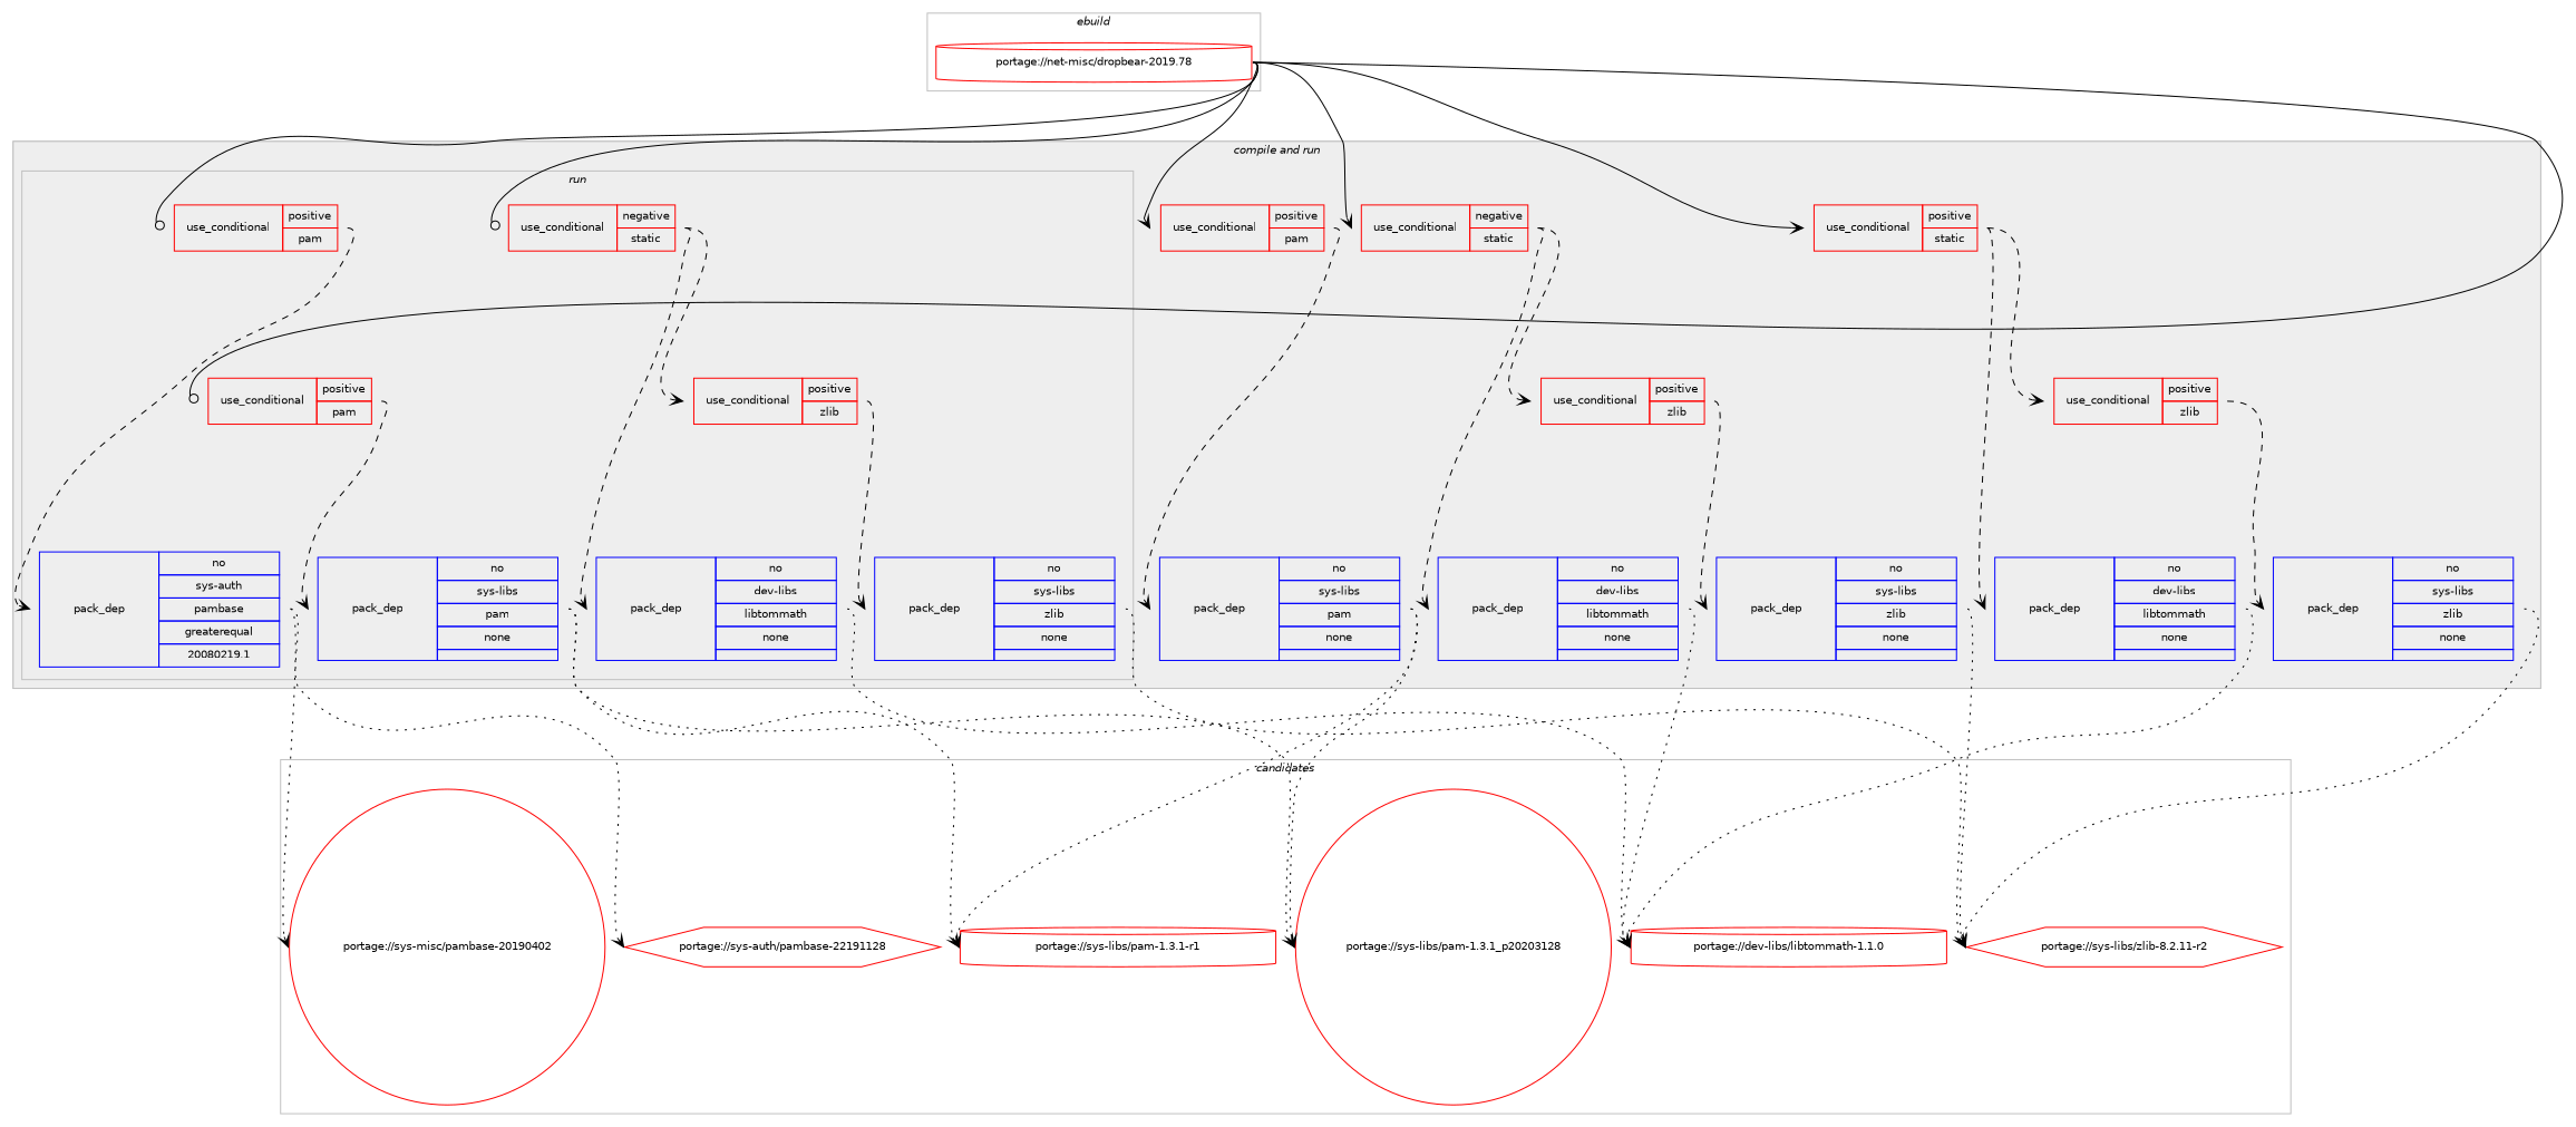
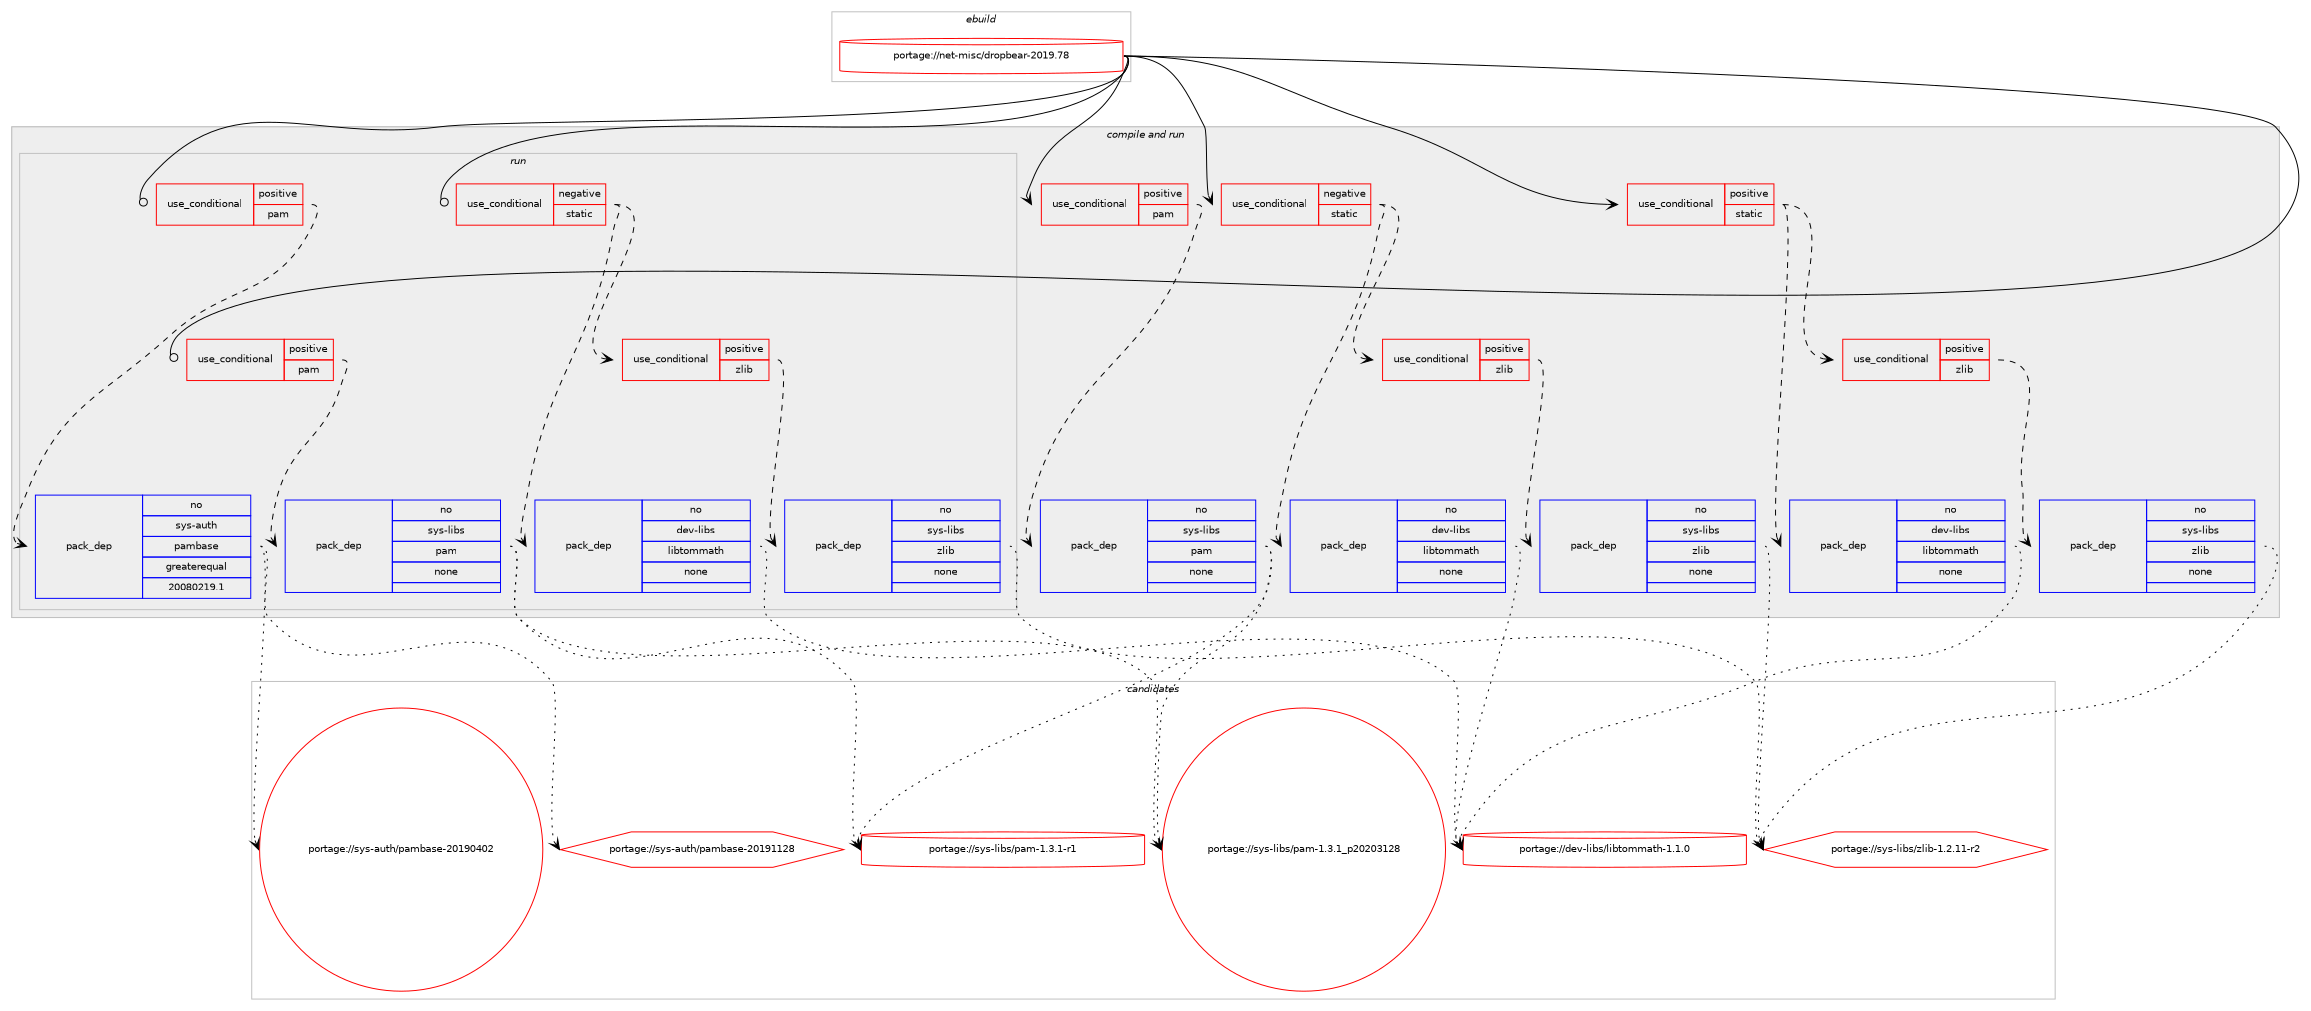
  digraph {
    compound=true
    concentrate=true
    fontname=Helvetica
    fontsize=10
    newrank=true
    rankdir=TB
    ranksep=1.5
    node [color=red fontname=Helvetica fontsize=10 shape=none]
    edge [arrowhead=vee headport=w style=dotted tailport=e weight=20]
    n1 [label="portage://net-misc/dropbear-2019.78" shape=cylinder width=4]
    n2 [color=blue label=<<TABLE BORDER="0" CELLBORDER="1" CELLSPACING="0" CELLPADDING="4" WIDTH="220"><TR><TD ROWSPAN="6" CELLPADDING="30">pack_dep</TD></TR><TR><TD WIDTH="110">no</TD></TR><TR><TD>sys-libs</TD></TR><TR><TD>zlib</TD></TR><TR><TD>none</TD></TR><TR><TD></TD></TR></TABLE>>]
    n3 [label=<<TABLE BORDER="0" CELLBORDER="1" CELLSPACING="0" CELLPADDING="4"><TR><TD ROWSPAN="3" CELLPADDING="10">use_conditional</TD></TR><TR><TD>positive</TD></TR><TR><TD>zlib</TD></TR></TABLE>>]
    n4 [color=blue label=<<TABLE BORDER="0" CELLBORDER="1" CELLSPACING="0" CELLPADDING="4" WIDTH="220"><TR><TD ROWSPAN="6" CELLPADDING="30">pack_dep</TD></TR><TR><TD WIDTH="110">no</TD></TR><TR><TD>dev-libs</TD></TR><TR><TD>libtommath</TD></TR><TR><TD>none</TD></TR><TR><TD></TD></TR></TABLE>>]
    n5 [label=<<TABLE BORDER="0" CELLBORDER="1" CELLSPACING="0" CELLPADDING="4"><TR><TD ROWSPAN="3" CELLPADDING="10">use_conditional</TD></TR><TR><TD>negative</TD></TR><TR><TD>static</TD></TR></TABLE>>]
    n6 [color=blue label=<<TABLE BORDER="0" CELLBORDER="1" CELLSPACING="0" CELLPADDING="4" WIDTH="220"><TR><TD ROWSPAN="6" CELLPADDING="30">pack_dep</TD></TR><TR><TD WIDTH="110">no</TD></TR><TR><TD>sys-libs</TD></TR><TR><TD>pam</TD></TR><TR><TD>none</TD></TR><TR><TD></TD></TR></TABLE>>]
    n7 [label=<<TABLE BORDER="0" CELLBORDER="1" CELLSPACING="0" CELLPADDING="4"><TR><TD ROWSPAN="3" CELLPADDING="10">use_conditional</TD></TR><TR><TD>positive</TD></TR><TR><TD>pam</TD></TR></TABLE>>]
    n8 [color=blue label=<<TABLE BORDER="0" CELLBORDER="1" CELLSPACING="0" CELLPADDING="4" WIDTH="220"><TR><TD ROWSPAN="6" CELLPADDING="30">pack_dep</TD></TR><TR><TD WIDTH="110">no</TD></TR><TR><TD>sys-libs</TD></TR><TR><TD>zlib</TD></TR><TR><TD>none</TD></TR><TR><TD></TD></TR></TABLE>>]
    n9 [label=<<TABLE BORDER="0" CELLBORDER="1" CELLSPACING="0" CELLPADDING="4"><TR><TD ROWSPAN="3" CELLPADDING="10">use_conditional</TD></TR><TR><TD>positive</TD></TR><TR><TD>zlib</TD></TR></TABLE>>]
    n10 [color=blue label=<<TABLE BORDER="0" CELLBORDER="1" CELLSPACING="0" CELLPADDING="4" WIDTH="220"><TR><TD ROWSPAN="6" CELLPADDING="30">pack_dep</TD></TR><TR><TD WIDTH="110">no</TD></TR><TR><TD>dev-libs</TD></TR><TR><TD>libtommath</TD></TR><TR><TD>none</TD></TR><TR><TD></TD></TR></TABLE>>]
    n11 [label=<<TABLE BORDER="0" CELLBORDER="1" CELLSPACING="0" CELLPADDING="4"><TR><TD ROWSPAN="3" CELLPADDING="10">use_conditional</TD></TR><TR><TD>positive</TD></TR><TR><TD>static</TD></TR></TABLE>>]
    n12 [color=blue label=<<TABLE BORDER="0" CELLBORDER="1" CELLSPACING="0" CELLPADDING="4" WIDTH="220"><TR><TD ROWSPAN="6" CELLPADDING="30">pack_dep</TD></TR><TR><TD WIDTH="110">no</TD></TR><TR><TD>sys-libs</TD></TR><TR><TD>zlib</TD></TR><TR><TD>none</TD></TR><TR><TD></TD></TR></TABLE>>]
    n13 [label=<<TABLE BORDER="0" CELLBORDER="1" CELLSPACING="0" CELLPADDING="4"><TR><TD ROWSPAN="3" CELLPADDING="10">use_conditional</TD></TR><TR><TD>positive</TD></TR><TR><TD>zlib</TD></TR></TABLE>>]
    n14 [color=blue label=<<TABLE BORDER="0" CELLBORDER="1" CELLSPACING="0" CELLPADDING="4" WIDTH="220"><TR><TD ROWSPAN="6" CELLPADDING="30">pack_dep</TD></TR><TR><TD WIDTH="110">no</TD></TR><TR><TD>dev-libs</TD></TR><TR><TD>libtommath</TD></TR><TR><TD>none</TD></TR><TR><TD></TD></TR></TABLE>>]
    n15 [label=<<TABLE BORDER="0" CELLBORDER="1" CELLSPACING="0" CELLPADDING="4"><TR><TD ROWSPAN="3" CELLPADDING="10">use_conditional</TD></TR><TR><TD>negative</TD></TR><TR><TD>static</TD></TR></TABLE>>]
    n16 [color=blue label=<<TABLE BORDER="0" CELLBORDER="1" CELLSPACING="0" CELLPADDING="4" WIDTH="220"><TR><TD ROWSPAN="6" CELLPADDING="30">pack_dep</TD></TR><TR><TD WIDTH="110">no</TD></TR><TR><TD>sys-auth</TD></TR><TR><TD>pambase</TD></TR><TR><TD>greaterequal</TD></TR><TR><TD>20080219.1</TD></TR></TABLE>>]
    n17 [label=<<TABLE BORDER="0" CELLBORDER="1" CELLSPACING="0" CELLPADDING="4"><TR><TD ROWSPAN="3" CELLPADDING="10">use_conditional</TD></TR><TR><TD>positive</TD></TR><TR><TD>pam</TD></TR></TABLE>>]
    n18 [color=blue label=<<TABLE BORDER="0" CELLBORDER="1" CELLSPACING="0" CELLPADDING="4" WIDTH="220"><TR><TD ROWSPAN="6" CELLPADDING="30">pack_dep</TD></TR><TR><TD WIDTH="110">no</TD></TR><TR><TD>sys-libs</TD></TR><TR><TD>pam</TD></TR><TR><TD>none</TD></TR><TR><TD></TD></TR></TABLE>>]
    n19 [label=<<TABLE BORDER="0" CELLBORDER="1" CELLSPACING="0" CELLPADDING="4"><TR><TD ROWSPAN="3" CELLPADDING="10">use_conditional</TD></TR><TR><TD>positive</TD></TR><TR><TD>pam</TD></TR></TABLE>>]
-   n20 [label="portage://sys-libs/zlib-8.2.11-r2" shape=hexagon width=4]
+   n20 [label="portage://sys-libs/zlib-1.2.11-r2" shape=hexagon width=4]
    n21 [label="portage://dev-libs/libtommath-1.1.0" shape=cylinder width=4]
    n22 [label="portage://sys-libs/pam-1.3.1_p20203128" shape=circle width=4]
    n23 [label="portage://sys-libs/pam-1.3.1-r1" shape=cylinder width=4]
-   n24 [label="portage://sys-auth/pambase-22191128" shape=hexagon width=4]
-   n25 [label="portage://sys-misc/pambase-20190402" shape=circle width=4]
+   n24 [label="portage://sys-auth/pambase-20191128" shape=hexagon width=4]
+   n25 [label="portage://sys-auth/pambase-20190402" shape=circle width=4]
    subgraph cluster_1 {
      color=gray
      label=<<i>ebuild</i>>
      rank=same
      n1
    }
    subgraph cluster_2 {
      color=gray
      label=<<i>dependencies</i>>
      subgraph cluster_3 {
        color=gray
        fillcolor="#eeeeee"
        label=<<i>compile</i>>
        style=filled
        subgraph sub_4 {
          color=gray
          fillcolor="#eeeeee"
          label=<<i>compile</i>>
          style=filled
          n5
          subgraph sub_5 {
            color=gray
            fillcolor="#eeeeee"
            label=<<i>compile</i>>
            style=filled
            n3
            subgraph sub_6 {
              color=gray
              fillcolor="#eeeeee"
              label=<<i>compile</i>>
              style=filled
              n2
            }
          }
          subgraph sub_7 {
            color=gray
            fillcolor="#eeeeee"
            label=<<i>compile</i>>
            style=filled
            n4
          }
        }
        subgraph sub_8 {
          color=gray
          fillcolor="#eeeeee"
          label=<<i>compile</i>>
          style=filled
          n7
          subgraph sub_9 {
            color=gray
            fillcolor="#eeeeee"
            label=<<i>compile</i>>
            style=filled
            n6
          }
        }
        subgraph sub_10 {
          color=gray
          fillcolor="#eeeeee"
          label=<<i>compile</i>>
          style=filled
          n11
          subgraph sub_11 {
            color=gray
            fillcolor="#eeeeee"
            label=<<i>compile</i>>
            style=filled
            n9
            subgraph sub_12 {
              color=gray
              fillcolor="#eeeeee"
              label=<<i>compile</i>>
              style=filled
              n8
            }
          }
          subgraph sub_13 {
            color=gray
            fillcolor="#eeeeee"
            label=<<i>compile</i>>
            style=filled
            n10
          }
        }
      }
      subgraph cluster_14 {
        color=gray
        fillcolor="#eeeeee"
        label=<<i>compile and run</i>>
        style=filled
      }
      subgraph cluster_15 {
        color=gray
        fillcolor="#eeeeee"
        label=<<i>run</i>>
        style=filled
        subgraph sub_16 {
          color=gray
          fillcolor="#eeeeee"
          label=<<i>run</i>>
          style=filled
          n15
          subgraph sub_17 {
            color=gray
            fillcolor="#eeeeee"
            label=<<i>run</i>>
            style=filled
            n13
            subgraph sub_18 {
              color=gray
              fillcolor="#eeeeee"
              label=<<i>run</i>>
              style=filled
              n12
            }
          }
          subgraph sub_19 {
            color=gray
            fillcolor="#eeeeee"
            label=<<i>run</i>>
            style=filled
            n14
          }
        }
        subgraph sub_20 {
          color=gray
          fillcolor="#eeeeee"
          label=<<i>run</i>>
          style=filled
          n17
          subgraph sub_21 {
            color=gray
            fillcolor="#eeeeee"
            label=<<i>run</i>>
            style=filled
            n16
          }
        }
        subgraph sub_22 {
          color=gray
          fillcolor="#eeeeee"
          label=<<i>run</i>>
          style=filled
          n19
          subgraph sub_23 {
            color=gray
            fillcolor="#eeeeee"
            label=<<i>run</i>>
            style=filled
            n18
          }
        }
      }
    }
    subgraph cluster_24 {
      color=gray
      label=<<i>candidates</i>>
      rank=same
      subgraph sub_25 {
        color=black
        label=<<i>candidates</i>>
        nodesep=1
        rank=same
        n20
      }
      subgraph sub_26 {
        color=black
        label=<<i>candidates</i>>
        nodesep=1
        rank=same
        n21
      }
      subgraph sub_27 {
        color=black
        label=<<i>candidates</i>>
        nodesep=1
        rank=same
        n22
        n23
      }
      subgraph sub_28 {
        color=black
        label=<<i>candidates</i>>
        nodesep=1
        rank=same
        n20
      }
      subgraph sub_29 {
        color=black
        label=<<i>candidates</i>>
        nodesep=1
        rank=same
        n21
      }
      subgraph sub_30 {
        color=black
        label=<<i>candidates</i>>
        nodesep=1
        rank=same
        n20
      }
      subgraph sub_31 {
        color=black
        label=<<i>candidates</i>>
        nodesep=1
        rank=same
        n21
      }
      subgraph sub_32 {
        color=black
        label=<<i>candidates</i>>
        nodesep=1
        rank=same
        n24
        n25
      }
      subgraph sub_33 {
        color=black
        label=<<i>candidates</i>>
        nodesep=1
        rank=same
        n22
        n23
      }
    }
    n1 -> n5 [style=solid]
    n1 -> n7 [style=solid]
    n1 -> n11 [style=solid]
    n1 -> n15 [arrowhead=odot style=solid]
    n1 -> n17 [arrowhead=odot style=solid]
    n1 -> n19 [arrowhead=odot style=solid]
    n2 -> n20 [weight=100]
    n3 -> n2 [style=dashed]
    n4 -> n21 [weight=100]
    n5 -> n3 [style=dashed]
    n5 -> n4 [style=dashed]
    n6 -> n22 [weight=100]
    n6 -> n23 [weight=100]
    n7 -> n6 [style=dashed]
    n8 -> n20 [weight=100]
    n9 -> n8 [style=dashed]
    n10 -> n21 [weight=100]
    n11 -> n9 [style=dashed]
    n11 -> n10 [style=dashed]
    n12 -> n20 [weight=100]
    n13 -> n12 [style=dashed]
    n14 -> n21 [weight=100]
    n15 -> n13 [style=dashed]
    n15 -> n14 [style=dashed]
    n16 -> n24 [weight=100]
    n16 -> n25 [weight=100]
    n17 -> n16 [style=dashed]
    n18 -> n22 [weight=100]
    n18 -> n23 [weight=100]
    n19 -> n18 [style=dashed]
  }
